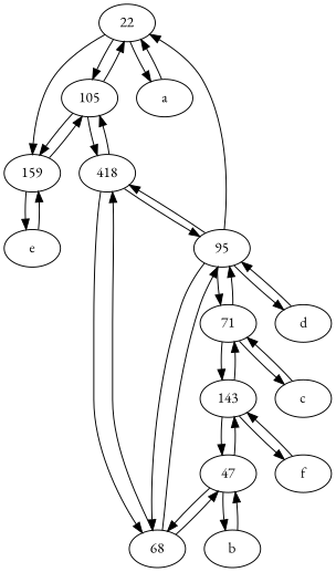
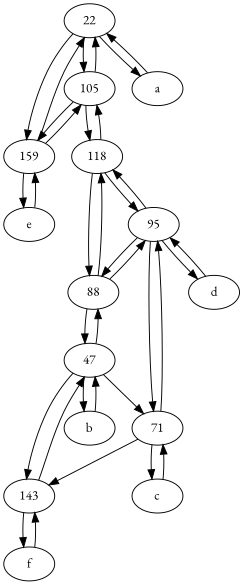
  digraph {
    fontname="EB Garamond"
    node [fontname="EB Garamond"]
    edge [fontname="EB Garamond"]
    22
    105
    n3 [label=159]
    a
-   118 [label=418]
+   118
    e
    47
    143
-   88 [label=68]
+   88
    b
    71
    f
    95
    d
    c
    22 -> 105
    22 -> n3
    22 -> a
    105 -> 22
    105 -> n3
    105 -> 118
-   95 -> 22
+   n3 -> 22
    n3 -> 105
    n3 -> e
    a -> 22
    118 -> 105
    118 -> 88
    118 -> 95
    e -> n3
    47 -> 143
    47 -> 88
    47 -> b
    143 -> 47
-   143 -> 71
+   47 -> 71
    143 -> f
    88 -> 118
    88 -> 47
    88 -> 95
    b -> 47
    71 -> 143
    71 -> 95
    71 -> c
    f -> 143
    95 -> 118
    95 -> 88
    95 -> 71
    95 -> d
    d -> 95
    c -> 71
  }
